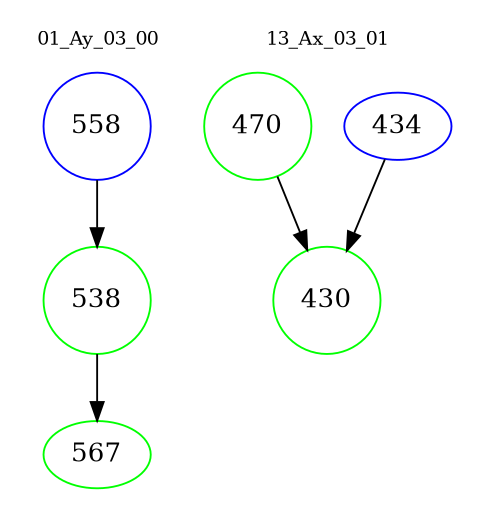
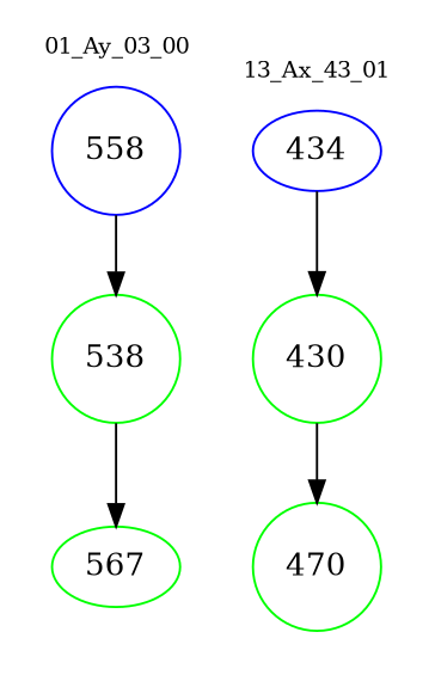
  digraph {
    node [color=green shape=circle]
    edge [color=black]
    n1 [color=blue label=558]
    n2 [label=538]
    n3 [label=567 shape=ellipse]
    n4 [color=blue label=434 shape=ellipse]
    n5 [label=430]
    n6 [label=470]
    subgraph cluster_1 {
      color=white
      fontsize=10
      label="01_Ay_03_00"
      n1
      n2
      n3
    }
    subgraph cluster_2 {
      color=white
      fontsize=10
-     label="13_Ax_03_01"
+     label="13_Ax_43_01"
      n4
      n5
      n6
    }
    n1 -> n2
    n2 -> n3
    n4 -> n5
-   n6 -> n5
+   n5 -> n6
  }
